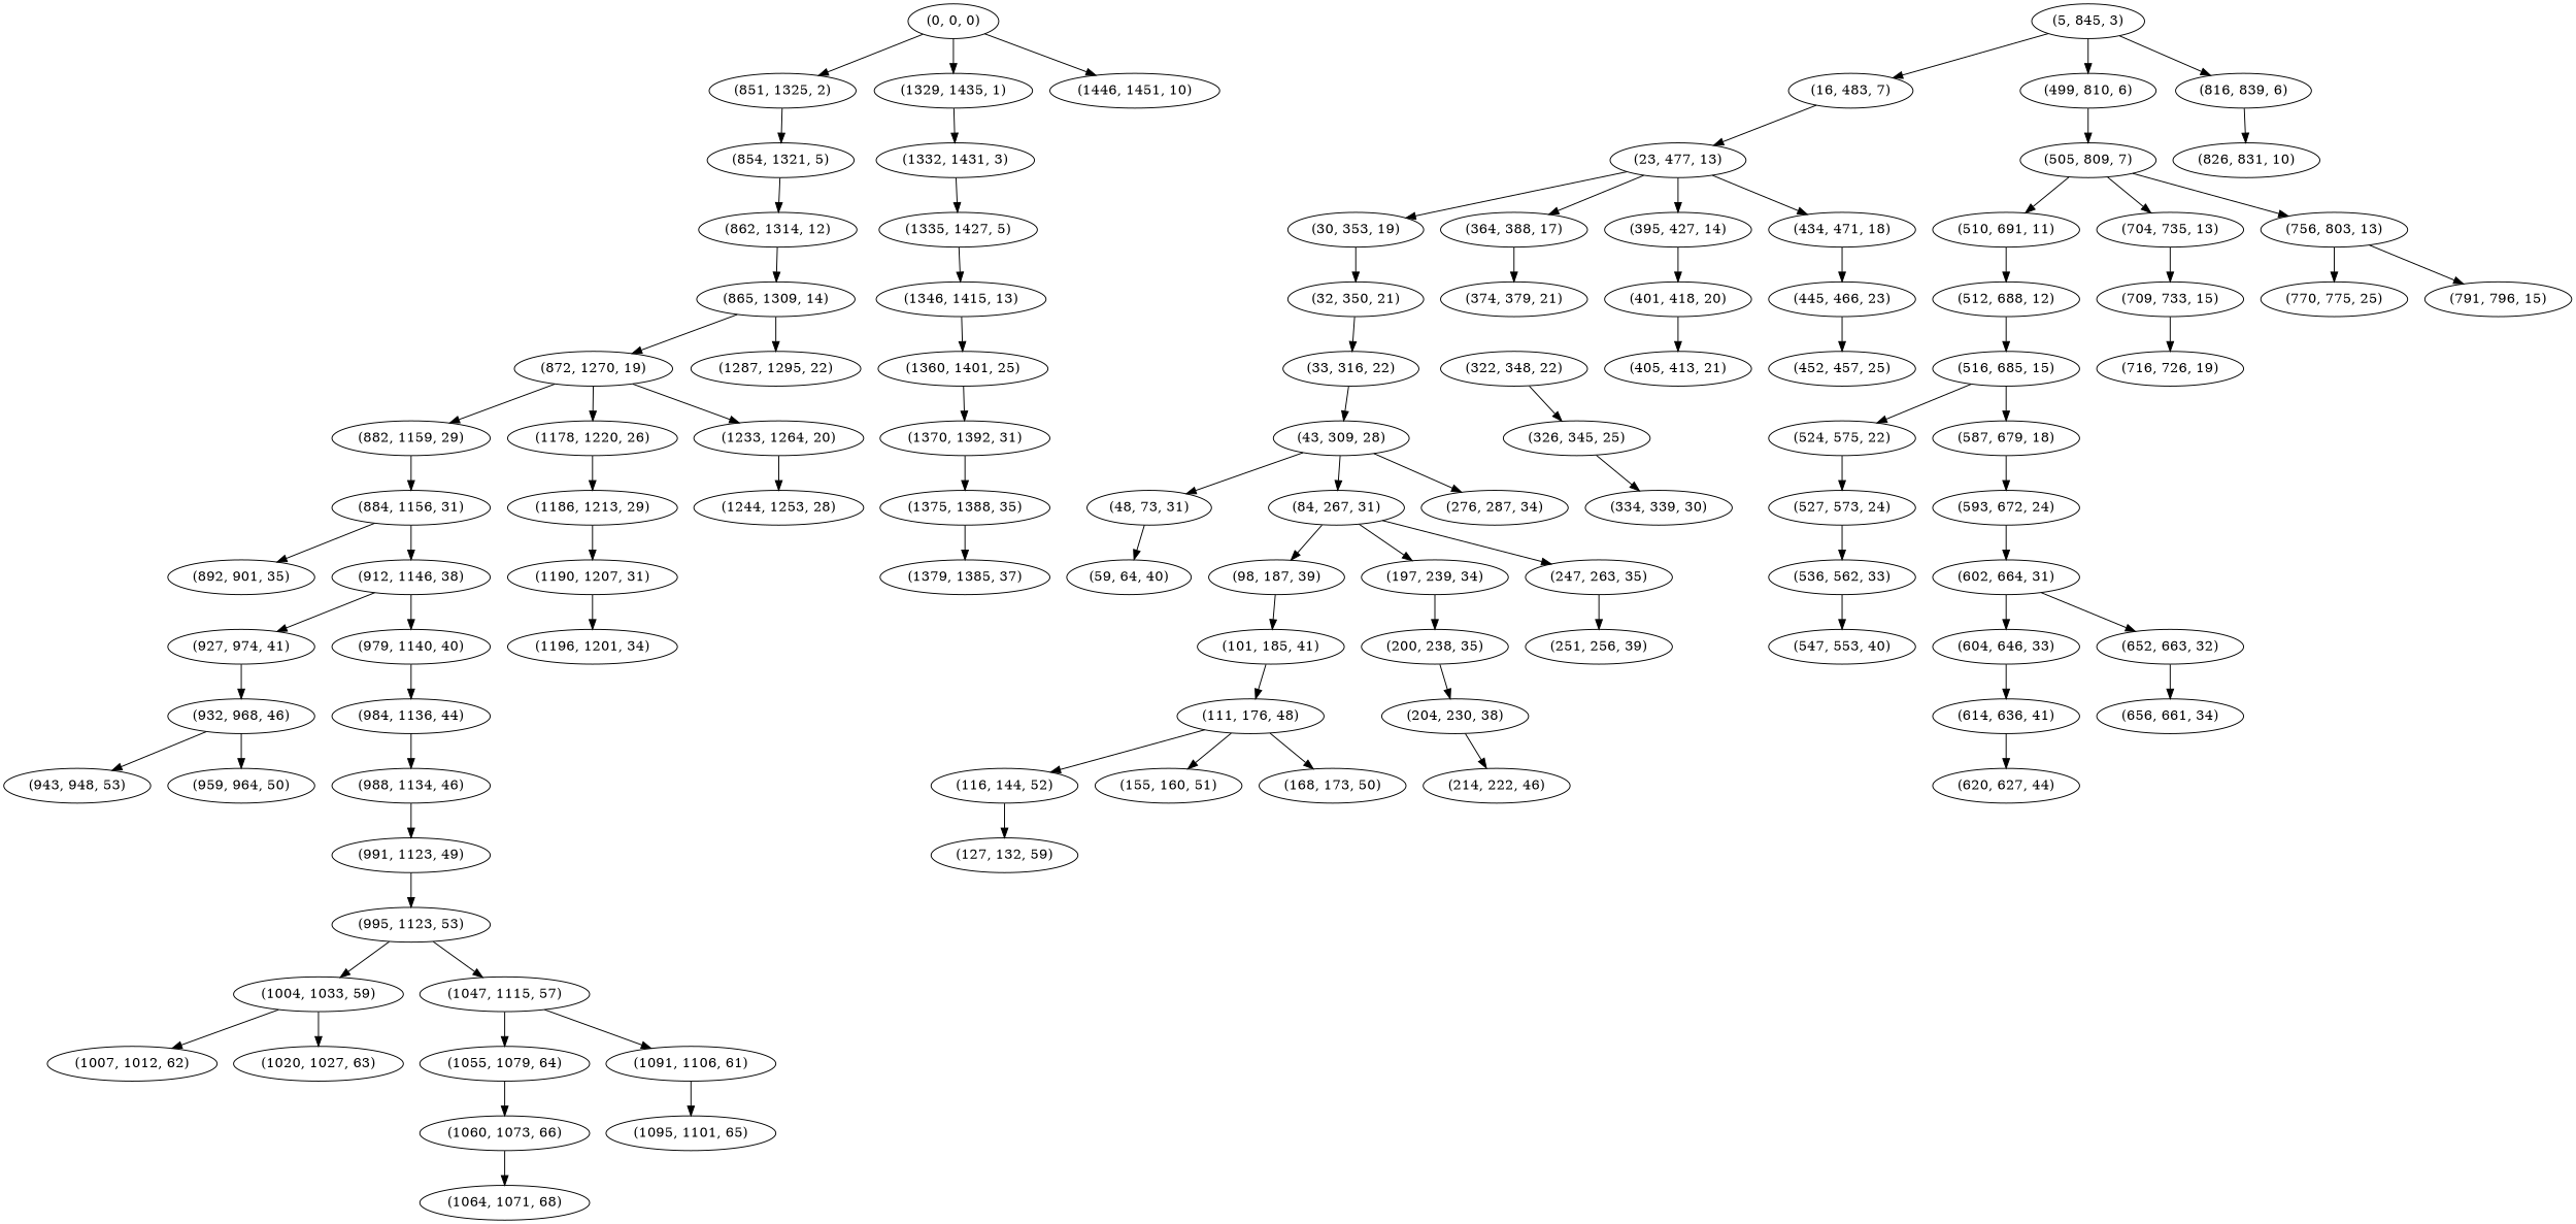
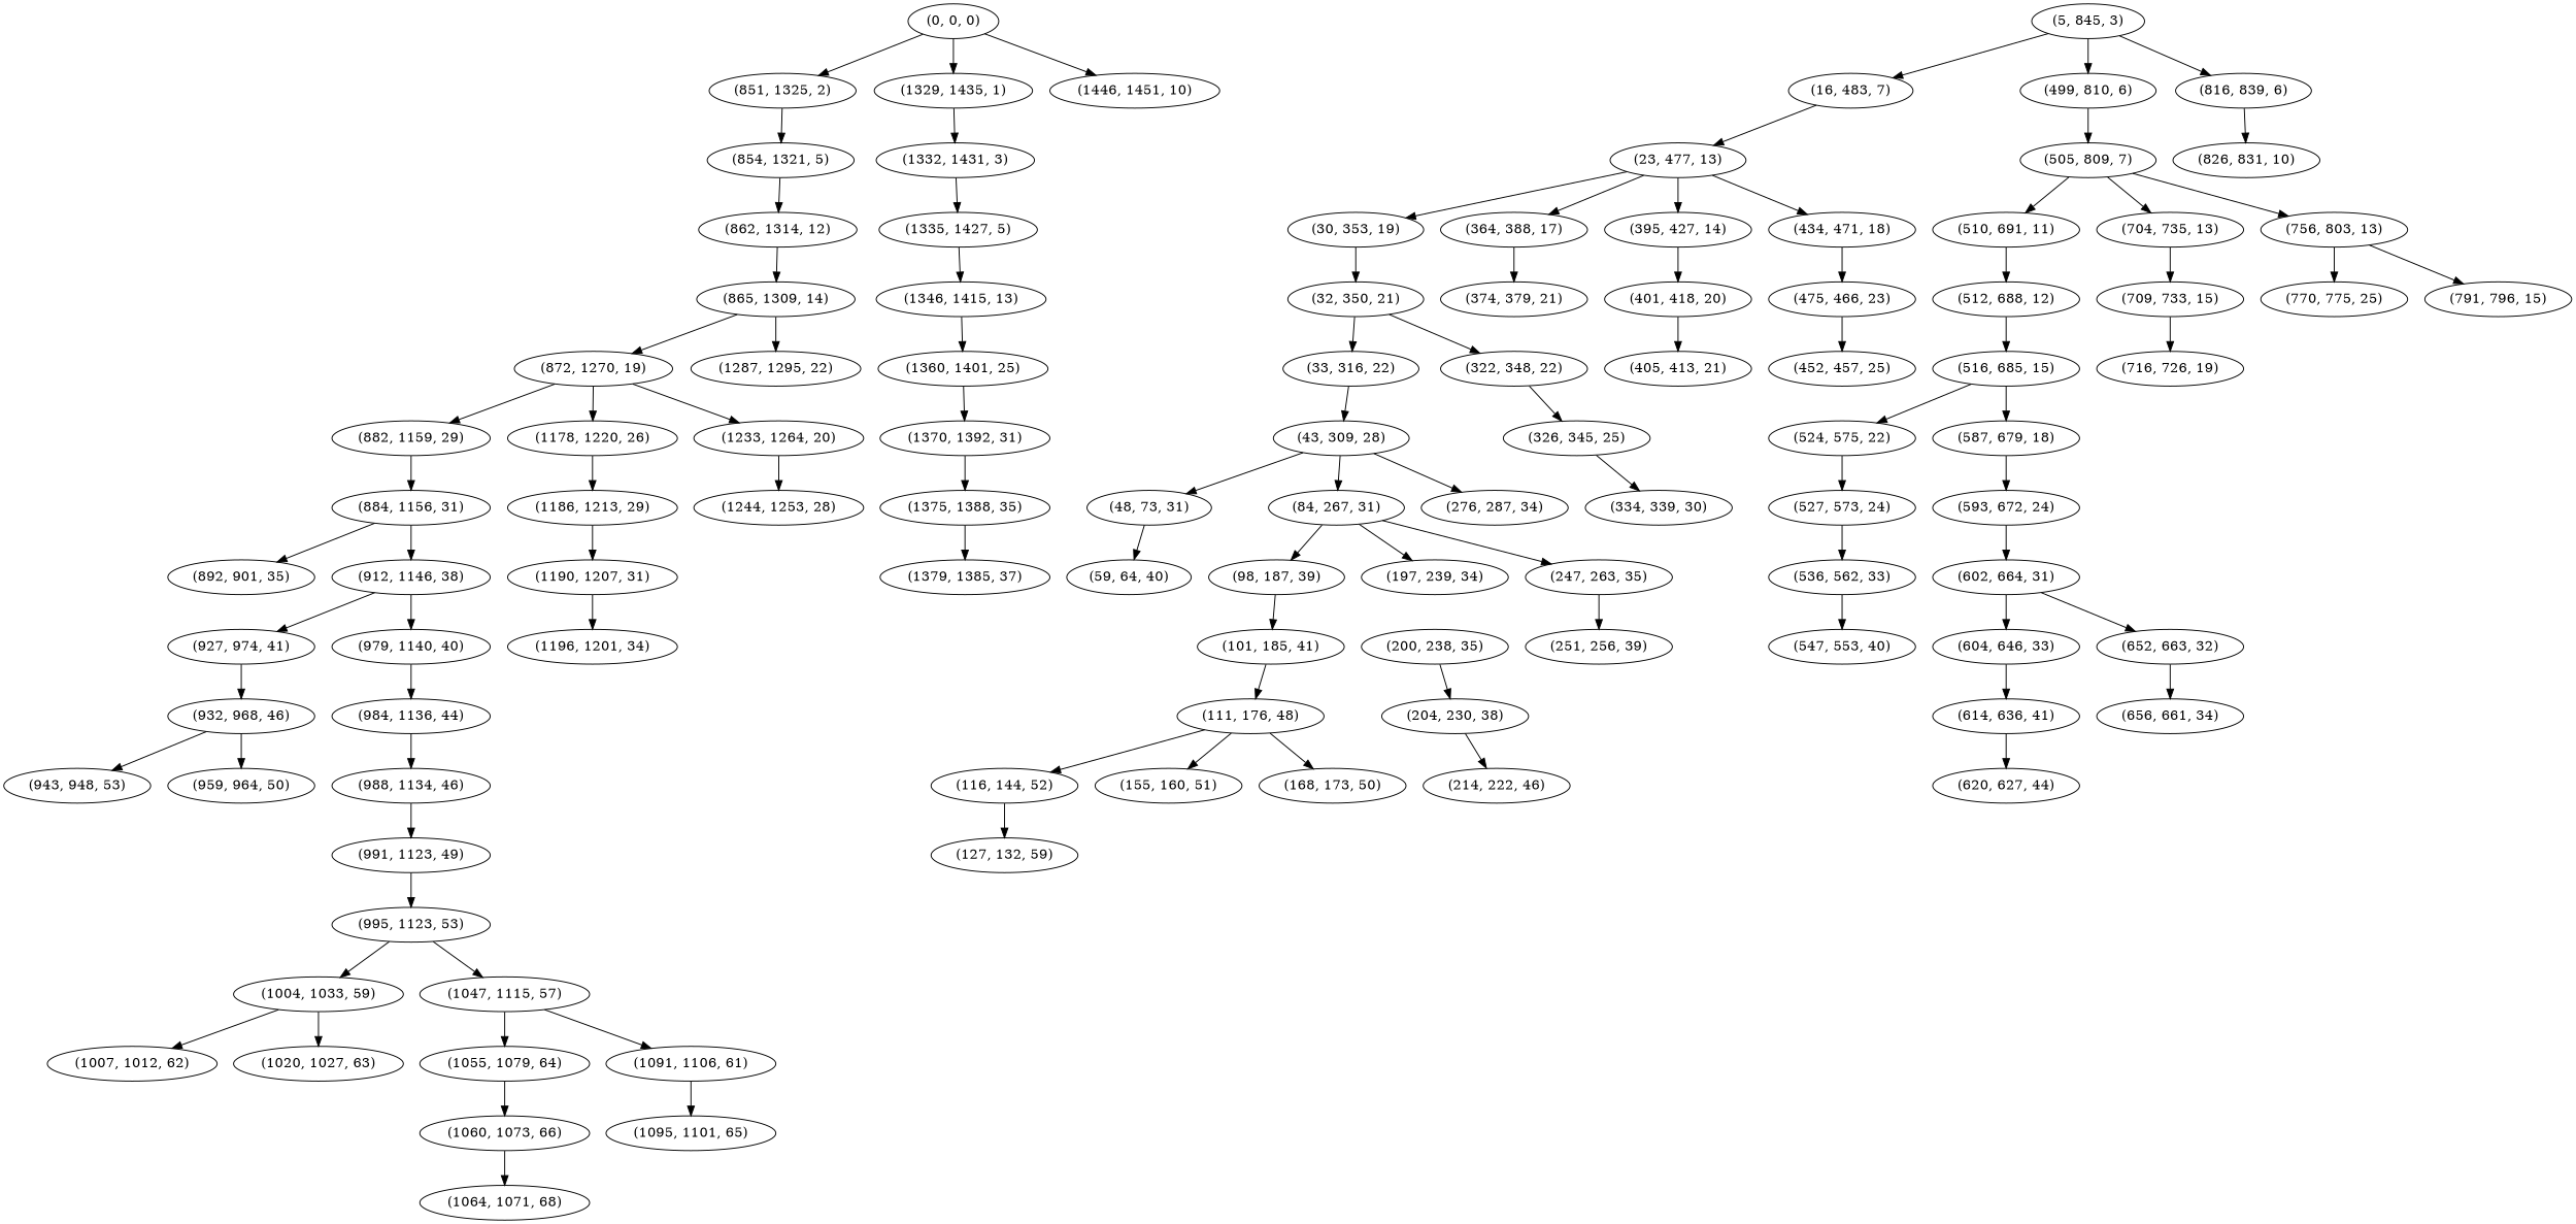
  digraph {
    "(0, 0, 0)"
    "(851, 1325, 2)"
    "(1329, 1435, 1)"
    "(1446, 1451, 10)"
    "(5, 845, 3)"
    "(16, 483, 7)"
    "(499, 810, 6)"
    "(816, 839, 6)"
    "(854, 1321, 5)"
    "(1332, 1431, 3)"
    "(23, 477, 13)"
    "(505, 809, 7)"
    "(826, 831, 10)"
    "(30, 353, 19)"
    "(364, 388, 17)"
    "(395, 427, 14)"
    "(434, 471, 18)"
    "(32, 350, 21)"
    "(374, 379, 21)"
    "(401, 418, 20)"
-   "(445, 466, 23)"
+   "(445, 466, 23)" [label="(475, 466, 23)"]
    "(33, 316, 22)"
    "(322, 348, 22)"
    "(43, 309, 28)"
    "(326, 345, 25)"
    "(48, 73, 31)"
    "(84, 267, 31)"
    "(276, 287, 34)"
    "(59, 64, 40)"
    "(98, 187, 39)"
    "(197, 239, 34)"
    "(247, 263, 35)"
    "(101, 185, 41)"
    "(200, 238, 35)"
    "(251, 256, 39)"
    "(111, 176, 48)"
    "(116, 144, 52)"
    "(155, 160, 51)"
    "(168, 173, 50)"
    "(127, 132, 59)"
    "(204, 230, 38)"
    "(214, 222, 46)"
    "(334, 339, 30)"
    "(405, 413, 21)"
    "(452, 457, 25)"
    "(510, 691, 11)"
    "(704, 735, 13)"
    "(756, 803, 13)"
    "(512, 688, 12)"
    "(709, 733, 15)"
    "(770, 775, 25)"
    "(791, 796, 15)"
    "(516, 685, 15)"
    "(524, 575, 22)"
    "(587, 679, 18)"
    "(527, 573, 24)"
    "(593, 672, 24)"
    "(536, 562, 33)"
    "(547, 553, 40)"
    "(602, 664, 31)"
    "(604, 646, 33)"
    "(652, 663, 32)"
    "(614, 636, 41)"
    "(656, 661, 34)"
    "(620, 627, 44)"
    "(716, 726, 19)"
    "(862, 1314, 12)"
    "(865, 1309, 14)"
    "(872, 1270, 19)"
    "(1287, 1295, 22)"
    "(882, 1159, 29)"
    "(1178, 1220, 26)"
    "(1233, 1264, 20)"
    "(884, 1156, 31)"
    "(1186, 1213, 29)"
    "(1244, 1253, 28)"
    "(892, 901, 35)"
    n78 [label="(912, 1146, 38)"]
    "(927, 974, 41)"
    "(979, 1140, 40)"
    "(932, 968, 46)"
    "(984, 1136, 44)"
    "(943, 948, 53)"
    "(959, 964, 50)"
    "(988, 1134, 46)"
    n86 [label="(991, 1123, 49)"]
    "(995, 1123, 53)"
    "(1004, 1033, 59)"
    "(1047, 1115, 57)"
    "(1007, 1012, 62)"
    "(1020, 1027, 63)"
    "(1055, 1079, 64)"
    "(1091, 1106, 61)"
    "(1060, 1073, 66)"
    "(1095, 1101, 65)"
    "(1064, 1071, 68)"
    "(1190, 1207, 31)"
    "(1196, 1201, 34)"
    "(1335, 1427, 5)"
    "(1346, 1415, 13)"
    "(1360, 1401, 25)"
    "(1370, 1392, 31)"
    "(1375, 1388, 35)"
    "(1379, 1385, 37)"
    "(0, 0, 0)" -> "(851, 1325, 2)"
    "(0, 0, 0)" -> "(1329, 1435, 1)"
    "(0, 0, 0)" -> "(1446, 1451, 10)"
    "(851, 1325, 2)" -> "(854, 1321, 5)"
    "(1329, 1435, 1)" -> "(1332, 1431, 3)"
    "(5, 845, 3)" -> "(16, 483, 7)"
    "(5, 845, 3)" -> "(499, 810, 6)"
    "(5, 845, 3)" -> "(816, 839, 6)"
    "(16, 483, 7)" -> "(23, 477, 13)"
    "(499, 810, 6)" -> "(505, 809, 7)"
    "(816, 839, 6)" -> "(826, 831, 10)"
    "(854, 1321, 5)" -> "(862, 1314, 12)"
    "(1332, 1431, 3)" -> "(1335, 1427, 5)"
    "(23, 477, 13)" -> "(30, 353, 19)"
    "(23, 477, 13)" -> "(364, 388, 17)"
    "(23, 477, 13)" -> "(395, 427, 14)"
    "(23, 477, 13)" -> "(434, 471, 18)"
    "(505, 809, 7)" -> "(510, 691, 11)"
    "(505, 809, 7)" -> "(704, 735, 13)"
    "(505, 809, 7)" -> "(756, 803, 13)"
    "(30, 353, 19)" -> "(32, 350, 21)"
    "(364, 388, 17)" -> "(374, 379, 21)"
    "(395, 427, 14)" -> "(401, 418, 20)"
    "(434, 471, 18)" -> "(445, 466, 23)"
    "(32, 350, 21)" -> "(33, 316, 22)"
+   "(32, 350, 21)" -> "(322, 348, 22)"
    "(401, 418, 20)" -> "(405, 413, 21)"
    "(445, 466, 23)" -> "(452, 457, 25)"
    "(33, 316, 22)" -> "(43, 309, 28)"
    "(322, 348, 22)" -> "(326, 345, 25)"
    "(43, 309, 28)" -> "(48, 73, 31)"
    "(43, 309, 28)" -> "(84, 267, 31)"
    "(43, 309, 28)" -> "(276, 287, 34)"
    "(326, 345, 25)" -> "(334, 339, 30)"
    "(48, 73, 31)" -> "(59, 64, 40)"
    "(84, 267, 31)" -> "(98, 187, 39)"
    "(84, 267, 31)" -> "(197, 239, 34)"
    "(84, 267, 31)" -> "(247, 263, 35)"
    "(98, 187, 39)" -> "(101, 185, 41)"
-   "(197, 239, 34)" -> "(200, 238, 35)"
    "(247, 263, 35)" -> "(251, 256, 39)"
    "(101, 185, 41)" -> "(111, 176, 48)"
    "(200, 238, 35)" -> "(204, 230, 38)"
    "(111, 176, 48)" -> "(116, 144, 52)"
    "(111, 176, 48)" -> "(155, 160, 51)"
    "(111, 176, 48)" -> "(168, 173, 50)"
    "(116, 144, 52)" -> "(127, 132, 59)"
    "(204, 230, 38)" -> "(214, 222, 46)"
    "(510, 691, 11)" -> "(512, 688, 12)"
    "(704, 735, 13)" -> "(709, 733, 15)"
    "(756, 803, 13)" -> "(770, 775, 25)"
    "(756, 803, 13)" -> "(791, 796, 15)"
    "(512, 688, 12)" -> "(516, 685, 15)"
    "(709, 733, 15)" -> "(716, 726, 19)"
    "(516, 685, 15)" -> "(524, 575, 22)"
    "(516, 685, 15)" -> "(587, 679, 18)"
    "(524, 575, 22)" -> "(527, 573, 24)"
    "(587, 679, 18)" -> "(593, 672, 24)"
    "(527, 573, 24)" -> "(536, 562, 33)"
    "(593, 672, 24)" -> "(602, 664, 31)"
    "(536, 562, 33)" -> "(547, 553, 40)"
    "(602, 664, 31)" -> "(604, 646, 33)"
    "(602, 664, 31)" -> "(652, 663, 32)"
    "(604, 646, 33)" -> "(614, 636, 41)"
    "(652, 663, 32)" -> "(656, 661, 34)"
    "(614, 636, 41)" -> "(620, 627, 44)"
    "(862, 1314, 12)" -> "(865, 1309, 14)"
    "(865, 1309, 14)" -> "(872, 1270, 19)"
    "(865, 1309, 14)" -> "(1287, 1295, 22)"
    "(872, 1270, 19)" -> "(882, 1159, 29)"
    "(872, 1270, 19)" -> "(1178, 1220, 26)"
    "(872, 1270, 19)" -> "(1233, 1264, 20)"
    "(882, 1159, 29)" -> "(884, 1156, 31)"
    "(1178, 1220, 26)" -> "(1186, 1213, 29)"
    "(1233, 1264, 20)" -> "(1244, 1253, 28)"
    "(884, 1156, 31)" -> "(892, 901, 35)"
    "(884, 1156, 31)" -> n78
    "(1186, 1213, 29)" -> "(1190, 1207, 31)"
    n78 -> "(927, 974, 41)"
    n78 -> "(979, 1140, 40)"
    "(927, 974, 41)" -> "(932, 968, 46)"
    "(979, 1140, 40)" -> "(984, 1136, 44)"
    "(932, 968, 46)" -> "(943, 948, 53)"
    "(932, 968, 46)" -> "(959, 964, 50)"
    "(984, 1136, 44)" -> "(988, 1134, 46)"
    "(988, 1134, 46)" -> n86
    n86 -> "(995, 1123, 53)"
    "(995, 1123, 53)" -> "(1004, 1033, 59)"
    "(995, 1123, 53)" -> "(1047, 1115, 57)"
    "(1004, 1033, 59)" -> "(1007, 1012, 62)"
    "(1004, 1033, 59)" -> "(1020, 1027, 63)"
    "(1047, 1115, 57)" -> "(1055, 1079, 64)"
    "(1047, 1115, 57)" -> "(1091, 1106, 61)"
    "(1055, 1079, 64)" -> "(1060, 1073, 66)"
    "(1091, 1106, 61)" -> "(1095, 1101, 65)"
    "(1060, 1073, 66)" -> "(1064, 1071, 68)"
    "(1190, 1207, 31)" -> "(1196, 1201, 34)"
    "(1335, 1427, 5)" -> "(1346, 1415, 13)"
    "(1346, 1415, 13)" -> "(1360, 1401, 25)"
    "(1360, 1401, 25)" -> "(1370, 1392, 31)"
    "(1370, 1392, 31)" -> "(1375, 1388, 35)"
    "(1375, 1388, 35)" -> "(1379, 1385, 37)"
  }
